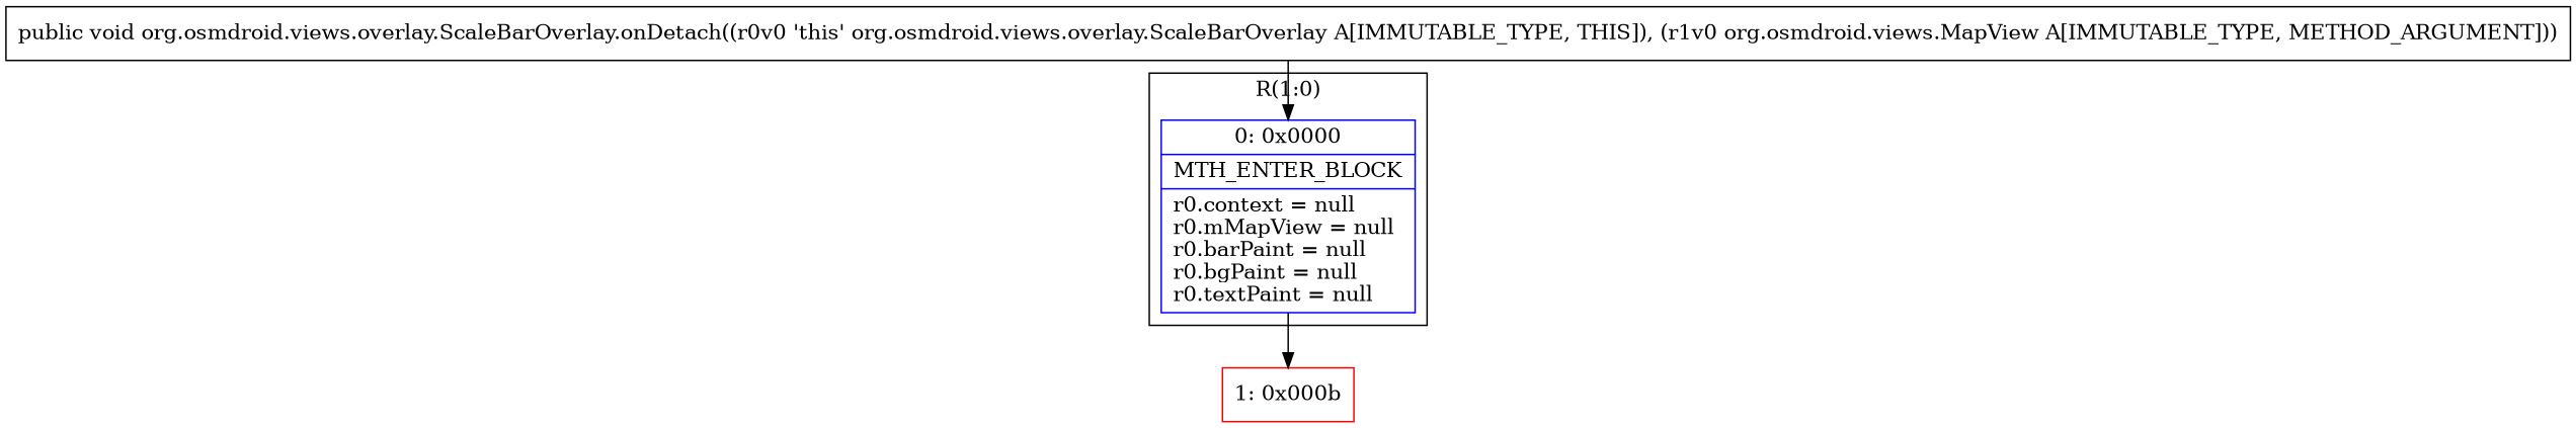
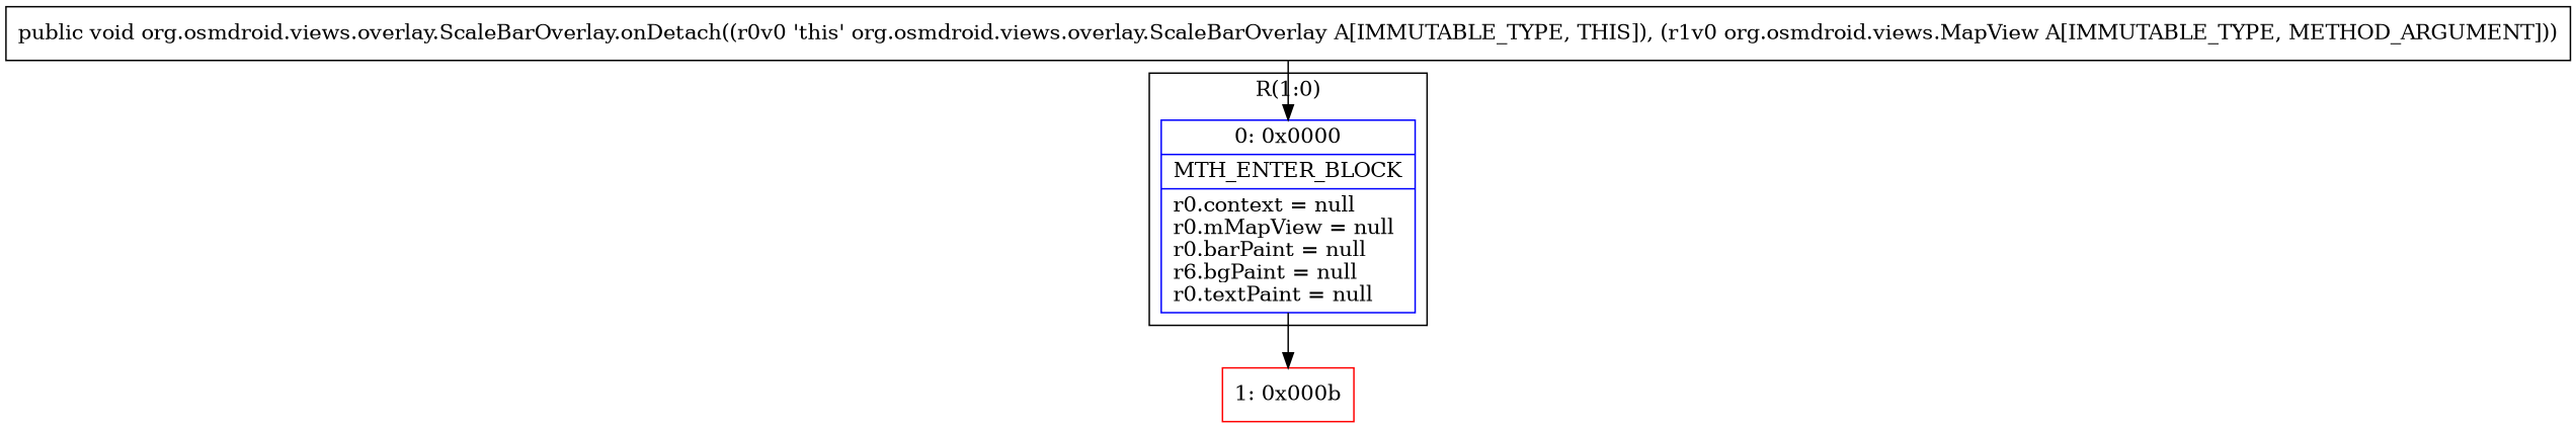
  digraph {
    node [shape=record]
-   n1 [color=blue label="{0\:\ 0x0000|MTH_ENTER_BLOCK\l|r0.context = null\lr0.mMapView = null\lr0.barPaint = null\lr0.bgPaint = null\lr0.textPaint = null\l}"]
+   n1 [color=blue label="{0\:\ 0x0000|MTH_ENTER_BLOCK\l|r0.context = null\lr0.mMapView = null\lr0.barPaint = null\lr6.bgPaint = null\lr0.textPaint = null\l}"]
    n2 [color=red label="{1\:\ 0x000b}"]
    n3 [label="{public void org.osmdroid.views.overlay.ScaleBarOverlay.onDetach((r0v0 'this' org.osmdroid.views.overlay.ScaleBarOverlay A[IMMUTABLE_TYPE, THIS]), (r1v0 org.osmdroid.views.MapView A[IMMUTABLE_TYPE, METHOD_ARGUMENT])) }"]
    subgraph cluster_1 {
      label="R(1:0)"
      n1
    }
    n1 -> n2
    n3 -> n1
  }
